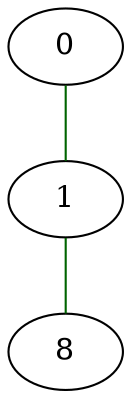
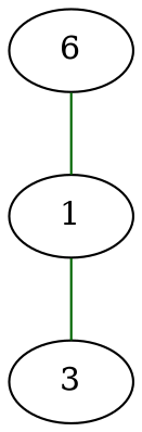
  graph {
    edge [color=darkgreen]
-   n1 [label=0]
+   n1 [label=6]
    n2 [label=1]
-   n3 [label=8]
+   n3 [label=3]
    n1 -- n2
    n2 -- n3
  }
